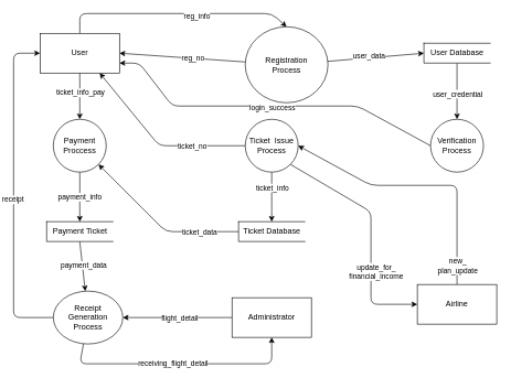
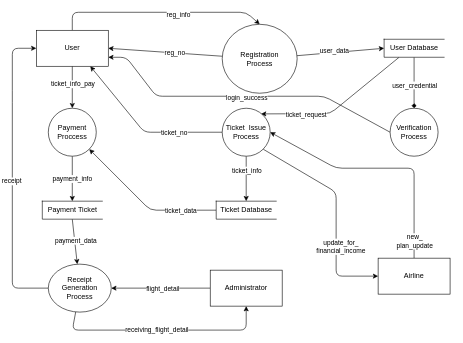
  <mxCell id="0" />
  <mxCell id="1" parent="0" />
- <mxCell id="2" style="edgeStyle=none;html=1;" edge="1" parent="1" source="6" target="9"><mxGeometry relative="1" as="geometry" /></mxCell>
+ <mxCell id="2" style="edgeStyle=none;html=1;endArrow=diamond;" edge="1" parent="1" source="6" target="9"><mxGeometry relative="1" as="geometry" /></mxCell>
  <mxCell id="3" value="user_credential" style="edgeLabel;html=1;align=center;verticalAlign=middle;resizable=0;points=[];" vertex="1" connectable="0" parent="2"><mxGeometry x="-0.344" y="4" relative="1" as="geometry"><mxPoint x="-4" y="18" as="offset" /></mxGeometry></mxCell>
+ <mxCell id="4" style="edgeStyle=none;html=1;exitX=0.25;exitY=1;exitDx=0;exitDy=0;entryX=0.81;entryY=0.118;entryDx=0;entryDy=0;entryPerimeter=0;" edge="1" parent="1" source="6" target="16"><mxGeometry relative="1" as="geometry"><Array as="points"><mxPoint x="550" y="189" /></Array></mxGeometry></mxCell>
+ <mxCell id="5" value="ticket_request" style="edgeLabel;html=1;align=center;verticalAlign=middle;resizable=0;points=[];" vertex="1" connectable="0" parent="4"><mxGeometry x="0.143" y="1" relative="1" as="geometry"><mxPoint x="-38" as="offset" /></mxGeometry></mxCell>
  <mxCell id="6" value="User Database" style="html=1;dashed=0;whitespace=wrap;shape=partialRectangle;right=0;" vertex="1" parent="1"><mxGeometry x="640" y="65" width="100" height="30" as="geometry" /></mxCell>
  <mxCell id="7" style="edgeStyle=none;html=1;exitX=0;exitY=0.5;exitDx=0;exitDy=0;entryX=1;entryY=0.75;entryDx=0;entryDy=0;" edge="1" parent="1" source="9" target="31"><mxGeometry relative="1" as="geometry"><Array as="points"><mxPoint x="540" y="160" /><mxPoint x="260" y="160" /><mxPoint x="210" y="95" /></Array></mxGeometry></mxCell>
  <mxCell id="8" value="login_success" style="edgeLabel;html=1;align=center;verticalAlign=middle;resizable=0;points=[];" vertex="1" connectable="0" parent="7"><mxGeometry x="-0.184" y="1" relative="1" as="geometry"><mxPoint x="-44" as="offset" /></mxGeometry></mxCell>
  <mxCell id="9" value="Verification&lt;br&gt;Process" style="ellipse;whiteSpace=wrap;html=1;" vertex="1" parent="1"><mxGeometry x="650" y="180" width="80" height="80" as="geometry" /></mxCell>
  <mxCell id="10" style="edgeStyle=none;html=1;" edge="1" parent="1" source="16" target="21"><mxGeometry relative="1" as="geometry" /></mxCell>
  <mxCell id="11" value="ticket_info" style="edgeLabel;html=1;align=center;verticalAlign=middle;resizable=0;points=[];" vertex="1" connectable="0" parent="10"><mxGeometry x="-0.39" relative="1" as="geometry"><mxPoint as="offset" /></mxGeometry></mxCell>
  <mxCell id="12" style="edgeStyle=none;html=1;entryX=0.75;entryY=1;entryDx=0;entryDy=0;" edge="1" parent="1" source="16" target="31"><mxGeometry relative="1" as="geometry"><Array as="points"><mxPoint x="240" y="220" /></Array></mxGeometry></mxCell>
  <mxCell id="13" value="ticket_no" style="edgeLabel;html=1;align=center;verticalAlign=middle;resizable=0;points=[];" vertex="1" connectable="0" parent="12"><mxGeometry x="-0.325" relative="1" as="geometry"><mxPoint x="11" as="offset" /></mxGeometry></mxCell>
  <mxCell id="14" style="edgeStyle=none;html=1;entryX=0;entryY=0.5;entryDx=0;entryDy=0;exitX=1;exitY=1;exitDx=0;exitDy=0;" edge="1" parent="1" source="16" target="45"><mxGeometry relative="1" as="geometry"><mxPoint x="470" y="290" as="sourcePoint" /><Array as="points"><mxPoint x="560" y="320" /><mxPoint x="560" y="460" /></Array></mxGeometry></mxCell>
  <mxCell id="15" value="update_for_&lt;br style=&quot;border-color: var(--border-color);&quot;&gt;financial_income" style="edgeLabel;html=1;align=center;verticalAlign=middle;resizable=0;points=[];" vertex="1" connectable="0" parent="14"><mxGeometry x="0.761" relative="1" as="geometry"><mxPoint x="-20" y="-50" as="offset" /></mxGeometry></mxCell>
  <mxCell id="16" value="Ticket&amp;nbsp; Issue Process" style="ellipse;whiteSpace=wrap;html=1;" vertex="1" parent="1"><mxGeometry x="370" y="180" width="80" height="80" as="geometry" /></mxCell>
  <mxCell id="17" value="payment_info" style="edgeStyle=none;html=1;entryX=0.5;entryY=0;entryDx=0;entryDy=0;" edge="1" parent="1" source="18" target="34"><mxGeometry relative="1" as="geometry" /></mxCell>
  <mxCell id="18" value="Payment Proccess" style="ellipse;whiteSpace=wrap;html=1;" vertex="1" parent="1"><mxGeometry x="80" y="180" width="80" height="80" as="geometry" /></mxCell>
  <mxCell id="19" style="edgeStyle=none;html=1;exitX=0;exitY=0.5;exitDx=0;exitDy=0;entryX=1;entryY=1;entryDx=0;entryDy=0;" edge="1" parent="1" source="21" target="18"><mxGeometry relative="1" as="geometry"><Array as="points"><mxPoint x="250" y="350" /></Array></mxGeometry></mxCell>
  <mxCell id="20" value="ticket_data" style="edgeLabel;html=1;align=center;verticalAlign=middle;resizable=0;points=[];" vertex="1" connectable="0" parent="19"><mxGeometry x="0.247" relative="1" as="geometry"><mxPoint x="84" y="34" as="offset" /></mxGeometry></mxCell>
  <mxCell id="21" value="Ticket Database" style="html=1;dashed=0;whitespace=wrap;shape=partialRectangle;right=0;" vertex="1" parent="1"><mxGeometry x="360" y="335" width="100" height="30" as="geometry" /></mxCell>
  <mxCell id="22" style="edgeStyle=none;html=1;entryX=1;entryY=0.5;entryDx=0;entryDy=0;" edge="1" parent="1" source="26" target="31"><mxGeometry relative="1" as="geometry" /></mxCell>
  <mxCell id="23" value="reg_no" style="edgeLabel;html=1;align=center;verticalAlign=middle;resizable=0;points=[];" vertex="1" connectable="0" parent="22"><mxGeometry x="-0.156" y="-1" relative="1" as="geometry"><mxPoint y="1" as="offset" /></mxGeometry></mxCell>
  <mxCell id="24" style="edgeStyle=none;html=1;entryX=0;entryY=0.5;entryDx=0;entryDy=0;" edge="1" parent="1" source="26" target="6"><mxGeometry relative="1" as="geometry" /></mxCell>
  <mxCell id="25" value="user_data" style="edgeLabel;html=1;align=center;verticalAlign=middle;resizable=0;points=[];" vertex="1" connectable="0" parent="24"><mxGeometry x="0.25" y="-4" relative="1" as="geometry"><mxPoint x="-29" y="-4" as="offset" /></mxGeometry></mxCell>
  <mxCell id="26" value="Registration&lt;br&gt;Process" style="ellipse;whiteSpace=wrap;html=1;" vertex="1" parent="1"><mxGeometry x="370" y="40" width="125" height="115" as="geometry" /></mxCell>
  <mxCell id="27" style="edgeStyle=none;html=1;exitX=0.5;exitY=0;exitDx=0;exitDy=0;entryX=0.5;entryY=0;entryDx=0;entryDy=0;" edge="1" parent="1" source="31" target="26"><mxGeometry relative="1" as="geometry"><Array as="points"><mxPoint x="120" y="20" /><mxPoint x="410" y="20" /></Array></mxGeometry></mxCell>
  <mxCell id="28" value="reg_info" style="edgeLabel;html=1;align=center;verticalAlign=middle;resizable=0;points=[];" vertex="1" connectable="0" parent="27"><mxGeometry x="0.288" y="-3" relative="1" as="geometry"><mxPoint x="-19" as="offset" /></mxGeometry></mxCell>
  <mxCell id="29" style="edgeStyle=none;html=1;" edge="1" parent="1" source="31" target="18"><mxGeometry relative="1" as="geometry" /></mxCell>
  <mxCell id="30" value="ticket_info_pay" style="edgeLabel;html=1;align=center;verticalAlign=middle;resizable=0;points=[];" vertex="1" connectable="0" parent="29"><mxGeometry x="-0.479" y="3" relative="1" as="geometry"><mxPoint x="-3" y="11" as="offset" /></mxGeometry></mxCell>
  <mxCell id="31" value="User" style="whiteSpace=wrap;html=1;" vertex="1" parent="1"><mxGeometry x="60" y="50" width="120" height="60" as="geometry" /></mxCell>
  <mxCell id="32" style="edgeStyle=none;html=1;exitX=0.5;exitY=1;exitDx=0;exitDy=0;" edge="1" parent="1" source="34" target="39"><mxGeometry relative="1" as="geometry" /></mxCell>
  <mxCell id="33" value="payment_data" style="edgeLabel;html=1;align=center;verticalAlign=middle;resizable=0;points=[];" vertex="1" connectable="0" parent="32"><mxGeometry x="0.245" relative="1" as="geometry"><mxPoint y="-11" as="offset" /></mxGeometry></mxCell>
  <mxCell id="34" value="Payment Ticket" style="html=1;dashed=0;whitespace=wrap;shape=partialRectangle;right=0;" vertex="1" parent="1"><mxGeometry x="70" y="335" width="100" height="30" as="geometry" /></mxCell>
  <mxCell id="35" style="edgeStyle=none;html=1;entryX=0;entryY=0.5;entryDx=0;entryDy=0;" edge="1" parent="1" source="39" target="31"><mxGeometry relative="1" as="geometry"><Array as="points"><mxPoint x="20" y="480" /><mxPoint x="20" y="160" /><mxPoint x="20" y="80" /></Array></mxGeometry></mxCell>
  <mxCell id="36" value="receipt" style="edgeLabel;html=1;align=center;verticalAlign=middle;resizable=0;points=[];" vertex="1" connectable="0" parent="35"><mxGeometry x="-0.311" y="2" relative="1" as="geometry"><mxPoint y="-67" as="offset" /></mxGeometry></mxCell>
  <mxCell id="37" style="edgeStyle=none;html=1;entryX=0.5;entryY=1;entryDx=0;entryDy=0;" edge="1" parent="1" source="39" target="42"><mxGeometry relative="1" as="geometry"><Array as="points"><mxPoint x="120" y="550" /><mxPoint x="410" y="550" /></Array></mxGeometry></mxCell>
  <mxCell id="38" value="receiving_flight_detail" style="edgeLabel;html=1;align=center;verticalAlign=middle;resizable=0;points=[];" vertex="1" connectable="0" parent="37"><mxGeometry x="-0.285" y="3" relative="1" as="geometry"><mxPoint x="42" y="2" as="offset" /></mxGeometry></mxCell>
  <mxCell id="39" value="Receipt&lt;br&gt;Generation Process" style="ellipse;whiteSpace=wrap;html=1;" vertex="1" parent="1"><mxGeometry x="80" y="440" width="105" height="80" as="geometry" /></mxCell>
  <mxCell id="40" style="edgeStyle=none;html=1;entryX=1;entryY=0.5;entryDx=0;entryDy=0;" edge="1" parent="1" source="42" target="39"><mxGeometry relative="1" as="geometry" /></mxCell>
  <mxCell id="41" value="flight_detail" style="edgeLabel;html=1;align=center;verticalAlign=middle;resizable=0;points=[];" vertex="1" connectable="0" parent="40"><mxGeometry x="-0.232" relative="1" as="geometry"><mxPoint x="-17" as="offset" /></mxGeometry></mxCell>
  <mxCell id="42" value="Administrator" style="whiteSpace=wrap;html=1;" vertex="1" parent="1"><mxGeometry x="350" y="450" width="120" height="60" as="geometry" /></mxCell>
  <mxCell id="43" style="edgeStyle=none;html=1;entryX=1;entryY=0.5;entryDx=0;entryDy=0;exitX=0.5;exitY=0;exitDx=0;exitDy=0;" edge="1" parent="1" source="45" target="16"><mxGeometry relative="1" as="geometry"><mxPoint x="630" y="370" as="sourcePoint" /><Array as="points"><mxPoint x="690" y="280" /><mxPoint x="560" y="280" /></Array></mxGeometry></mxCell>
  <mxCell id="44" value="new_&lt;br style=&quot;border-color: var(--border-color);&quot;&gt;plan_update" style="edgeLabel;html=1;align=center;verticalAlign=middle;resizable=0;points=[];" vertex="1" connectable="0" parent="43"><mxGeometry x="-0.601" relative="1" as="geometry"><mxPoint y="52" as="offset" /></mxGeometry></mxCell>
  <mxCell id="45" value="Airline" style="whiteSpace=wrap;html=1;" vertex="1" parent="1"><mxGeometry x="630" y="430" width="120" height="60" as="geometry" /></mxCell>
